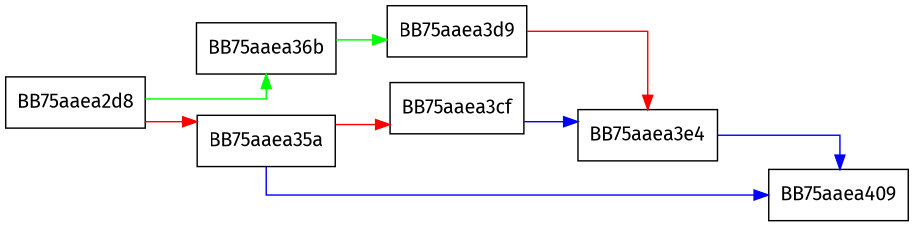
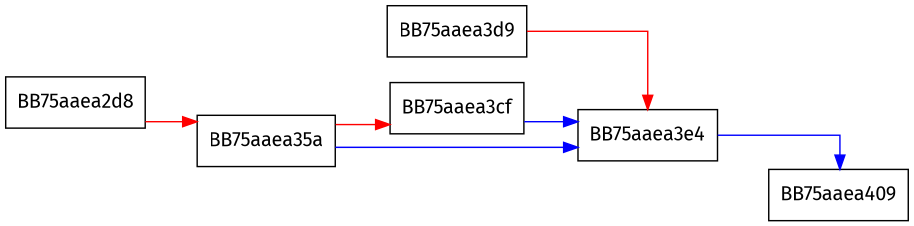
  digraph {
    fontname="Fira Sans"
    rankdir=LR
    splines=ortho
    node [fontname="Fira Sans" shape=box]
    edge [color=red fontname="Fira Sans"]
    n1 [label=BB75aaea2d8]
-   BB75aaea36b
    BB75aaea35a
    BB75aaea3d9
    BB75aaea3cf
    n6 [label=BB75aaea409]
    BB75aaea3e4
-   n1 -> BB75aaea36b [color=green]
    n1 -> BB75aaea35a
-   BB75aaea36b -> BB75aaea3d9 [color=green]
    BB75aaea35a -> BB75aaea3cf
-   BB75aaea35a -> n6 [color=blue]
+   BB75aaea35a -> BB75aaea3e4 [color=blue]
    BB75aaea3d9 -> BB75aaea3e4
    BB75aaea3cf -> BB75aaea3e4 [color=blue]
    BB75aaea3e4 -> n6 [color=blue]
  }
